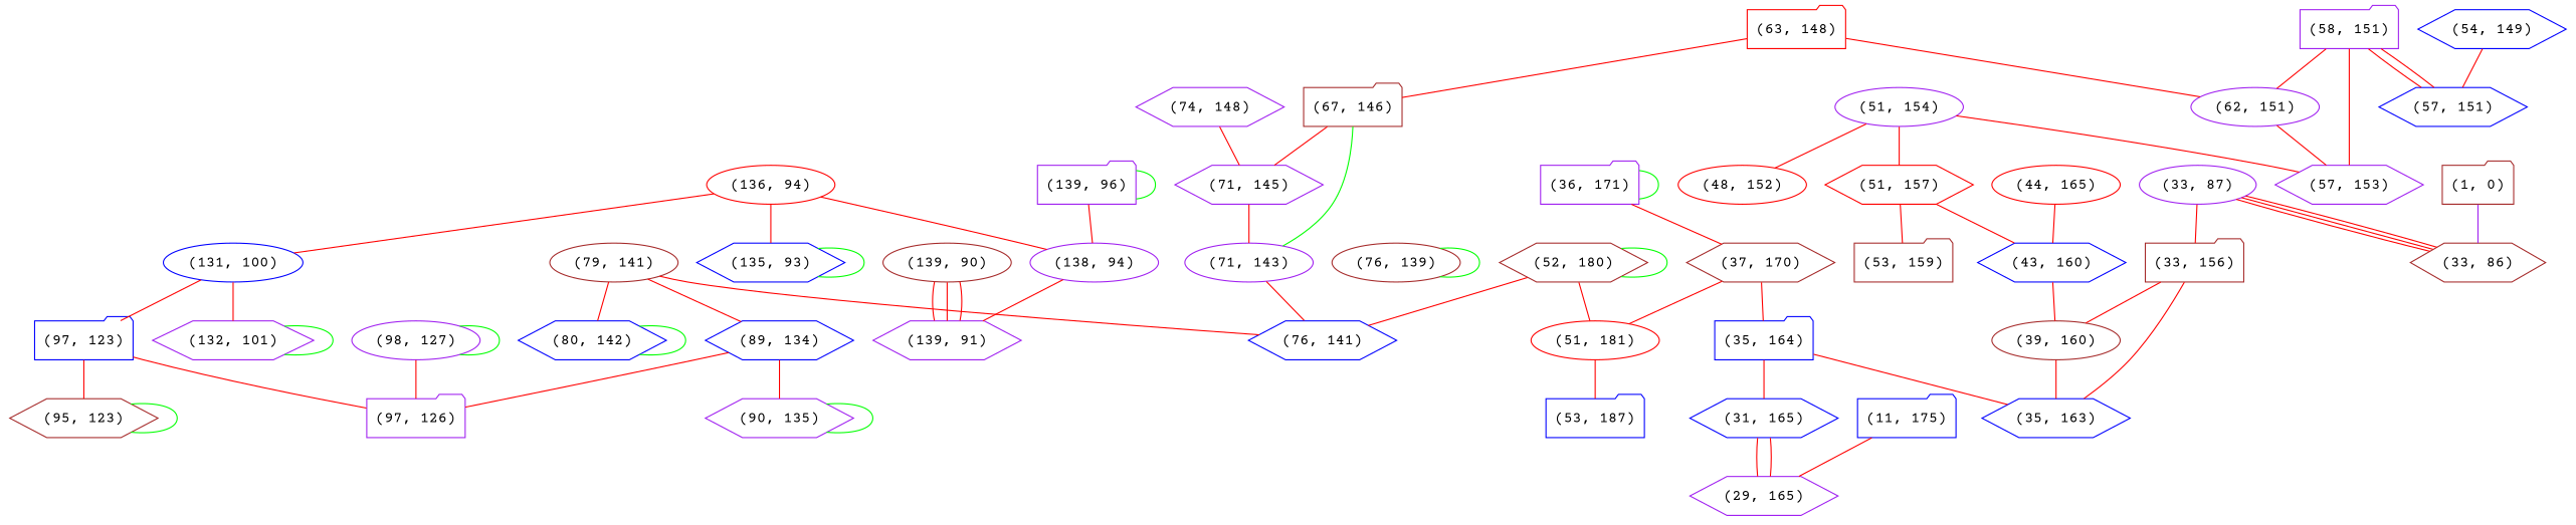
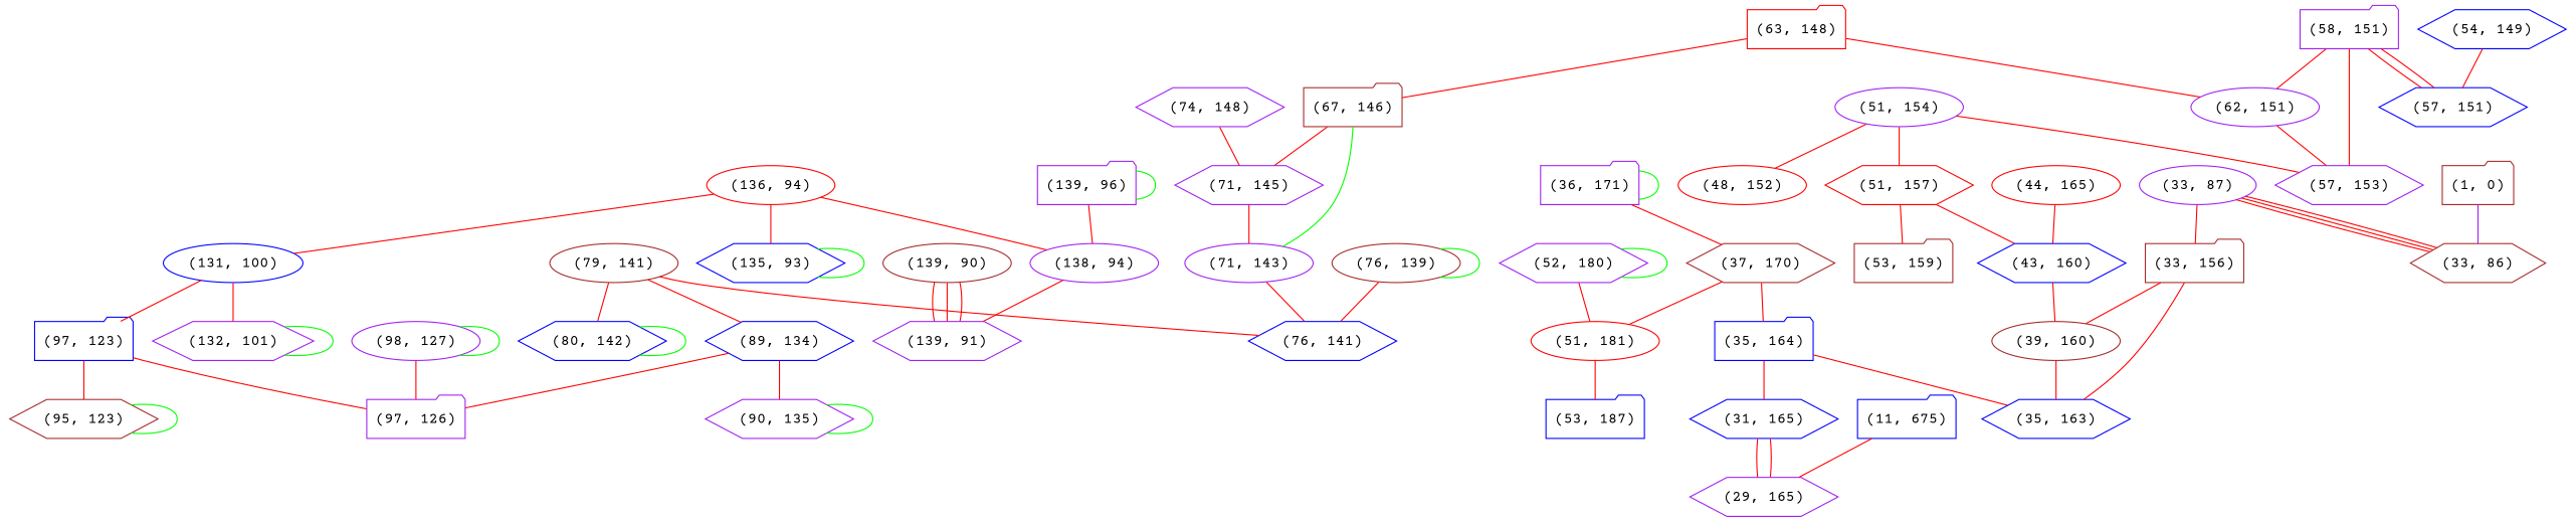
  graph {
    fontname="Courier Prime"
    node [color=purple fontname="Courier Prime" shape=hexagon]
    edge [color=red fontname="Courier Prime" weight=1]
    "(98, 127)" [shape=ellipse]
    "(97, 126)" [shape=folder]
-   "(52, 180)" [color=brown]
+   "(52, 180)"
    "(51, 181)" [color=red shape=ellipse]
    "(53, 187)" [color=blue shape=folder]
    "(44, 165)" [color=red shape=ellipse]
    "(43, 160)" [color=blue]
    "(39, 160)" [color=brown shape=ellipse]
    "(136, 94)" [color=red shape=ellipse]
    "(131, 100)" [color=blue shape=ellipse]
    "(135, 93)" [color=blue]
    "(138, 94)" [shape=ellipse]
    "(97, 123)" [color=blue shape=folder]
    "(132, 101)"
    "(139, 91)"
    "(139, 90)" [color=brown shape=ellipse]
    "(79, 141)" [color=brown shape=ellipse]
    "(80, 142)" [color=blue]
    "(89, 134)" [color=blue]
    "(76, 141)" [color=blue]
    "(90, 135)"
    "(76, 139)" [color=brown shape=ellipse]
    "(63, 148)" [color=red shape=folder]
    "(67, 146)" [color=brown shape=folder]
    "(62, 151)" [shape=ellipse]
    "(71, 145)"
    "(71, 143)" [shape=ellipse]
    "(57, 153)"
-   "(11, 175)" [color=blue shape=folder]
+   "(11, 175)" [color=blue shape=folder label="(11, 675)"]
    "(29, 165)"
    "(95, 123)" [color=brown]
    "(36, 171)" [shape=folder]
    "(37, 170)" [color=brown]
    "(35, 164)" [color=blue shape=folder]
    "(31, 165)" [color=blue]
    "(35, 163)" [color=blue]
    "(33, 87)" [shape=ellipse]
    "(33, 86)" [color=brown]
    "(33, 156)" [color=brown shape=folder]
    "(58, 151)" [shape=folder]
    "(57, 151)" [color=blue]
    "(51, 154)" [shape=ellipse]
    "(48, 152)" [color=red shape=ellipse]
    "(51, 157)" [color=red]
    "(53, 159)" [color=brown shape=folder]
    n46 [color=brown label="(1, 0)" shape=folder]
    "(139, 96)" [shape=folder]
    "(74, 148)"
    "(54, 149)" [color=blue]
    "(98, 127)" -- "(98, 127)" [color=green weight=2]
    "(98, 127)" -- "(97, 126)"
    "(52, 180)" -- "(52, 180)" [color=green weight=2]
    "(52, 180)" -- "(51, 181)"
    "(51, 181)" -- "(53, 187)"
    "(44, 165)" -- "(43, 160)"
    "(43, 160)" -- "(39, 160)"
    "(39, 160)" -- "(35, 163)"
    "(136, 94)" -- "(131, 100)"
    "(136, 94)" -- "(135, 93)"
    "(136, 94)" -- "(138, 94)"
    "(131, 100)" -- "(97, 123)"
    "(131, 100)" -- "(132, 101)"
    "(135, 93)" -- "(135, 93)" [color=green weight=2]
    "(138, 94)" -- "(139, 91)"
    "(97, 123)" -- "(97, 126)"
    "(97, 123)" -- "(95, 123)"
    "(132, 101)" -- "(132, 101)" [color=green weight=2]
    "(139, 90)" -- "(139, 91)"
    "(139, 90)" -- "(139, 91)"
    "(139, 90)" -- "(139, 91)"
    "(79, 141)" -- "(80, 142)"
    "(79, 141)" -- "(89, 134)"
    "(79, 141)" -- "(76, 141)"
    "(80, 142)" -- "(80, 142)" [color=green weight=2]
    "(89, 134)" -- "(97, 126)"
    "(89, 134)" -- "(90, 135)"
    "(90, 135)" -- "(90, 135)" [color=green weight=2]
-   "(52, 180)" -- "(76, 141)"
+   "(76, 139)" -- "(76, 141)"
    "(76, 139)" -- "(76, 139)" [color=green weight=2]
    "(63, 148)" -- "(67, 146)"
    "(63, 148)" -- "(62, 151)"
    "(67, 146)" -- "(71, 145)"
    "(67, 146)" -- "(71, 143)" [color=green weight=2]
    "(62, 151)" -- "(57, 153)"
    "(71, 145)" -- "(71, 143)"
    "(71, 143)" -- "(76, 141)"
    "(11, 175)" -- "(29, 165)"
    "(95, 123)" -- "(95, 123)" [color=green weight=2]
    "(36, 171)" -- "(36, 171)" [color=green weight=2]
    "(36, 171)" -- "(37, 170)"
    "(37, 170)" -- "(51, 181)"
    "(37, 170)" -- "(35, 164)"
    "(35, 164)" -- "(31, 165)"
    "(35, 164)" -- "(35, 163)"
    "(31, 165)" -- "(29, 165)"
    "(31, 165)" -- "(29, 165)"
    "(33, 87)" -- "(33, 86)"
    "(33, 87)" -- "(33, 86)"
    "(33, 87)" -- "(33, 86)"
    "(33, 87)" -- "(33, 156)"
    "(33, 156)" -- "(39, 160)"
    "(33, 156)" -- "(35, 163)"
    "(58, 151)" -- "(62, 151)"
    "(58, 151)" -- "(57, 153)"
    "(58, 151)" -- "(57, 151)"
    "(58, 151)" -- "(57, 151)"
    "(51, 154)" -- "(57, 153)"
    "(51, 154)" -- "(48, 152)"
    "(51, 154)" -- "(51, 157)"
    "(51, 157)" -- "(43, 160)"
    "(51, 157)" -- "(53, 159)"
    n46 -- "(33, 86)" [color=purple weight=4]
    "(139, 96)" -- "(138, 94)"
    "(139, 96)" -- "(139, 96)" [color=green weight=2]
    "(74, 148)" -- "(71, 145)"
    "(54, 149)" -- "(57, 151)"
  }
